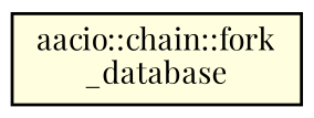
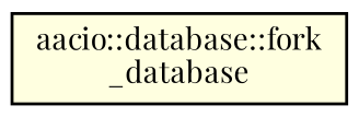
  digraph {
    rankdir=LR
    fontname="Playfair Display"
-   n1 [color=black fillcolor=lightyellow fontname="Playfair Display" fontsize=10 height=0.2 label="aacio::chain::fork\l_database" shape=record style=filled width=0.4]
+   n1 [color=black fillcolor=lightyellow fontname="Playfair Display" fontsize=10 height=0.2 label="aacio::database::fork\l_database" shape=record style=filled width=0.4]
  }
